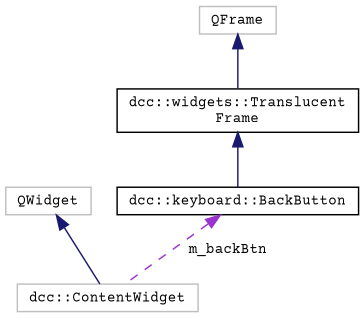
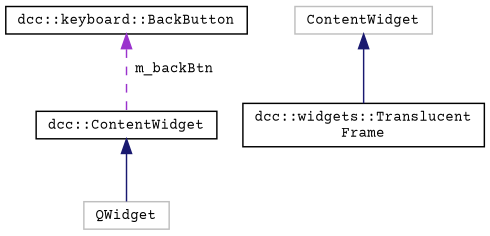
  digraph {
    fontname="Courier Prime"
    node [color=black fillcolor=white fontname="Courier Prime" fontsize=10 shape=record style=filled]
    edge [color=midnightblue dir=back fontname="Courier Prime" fontsize=10 labelfontname=Helvetica labelfontsize=10 style=solid]
-   n1 [color=grey75 height=0.2 label="dcc::ContentWidget" width=0.4]
+   n1 [height=0.2 label="dcc::ContentWidget" width=0.4]
    n2 [color=grey75 height=0.2 label=QWidget width=0.4]
    n3 [height=0.2 label="dcc::keyboard::BackButton" width=0.4]
    n4 [height=0.2 label="dcc::widgets::Translucent\lFrame" width=0.4]
-   n5 [color=grey75 height=0.2 label=QFrame width=0.4]
-   n2 -> n1
+   n5 [color=grey75 height=0.2 label=ContentWidget width=0.4]
+   n1 -> n2
    n3 -> n1 [color=darkorchid3 label=" m_backBtn" style=dashed]
-   n4 -> n3
    n5 -> n4
  }
